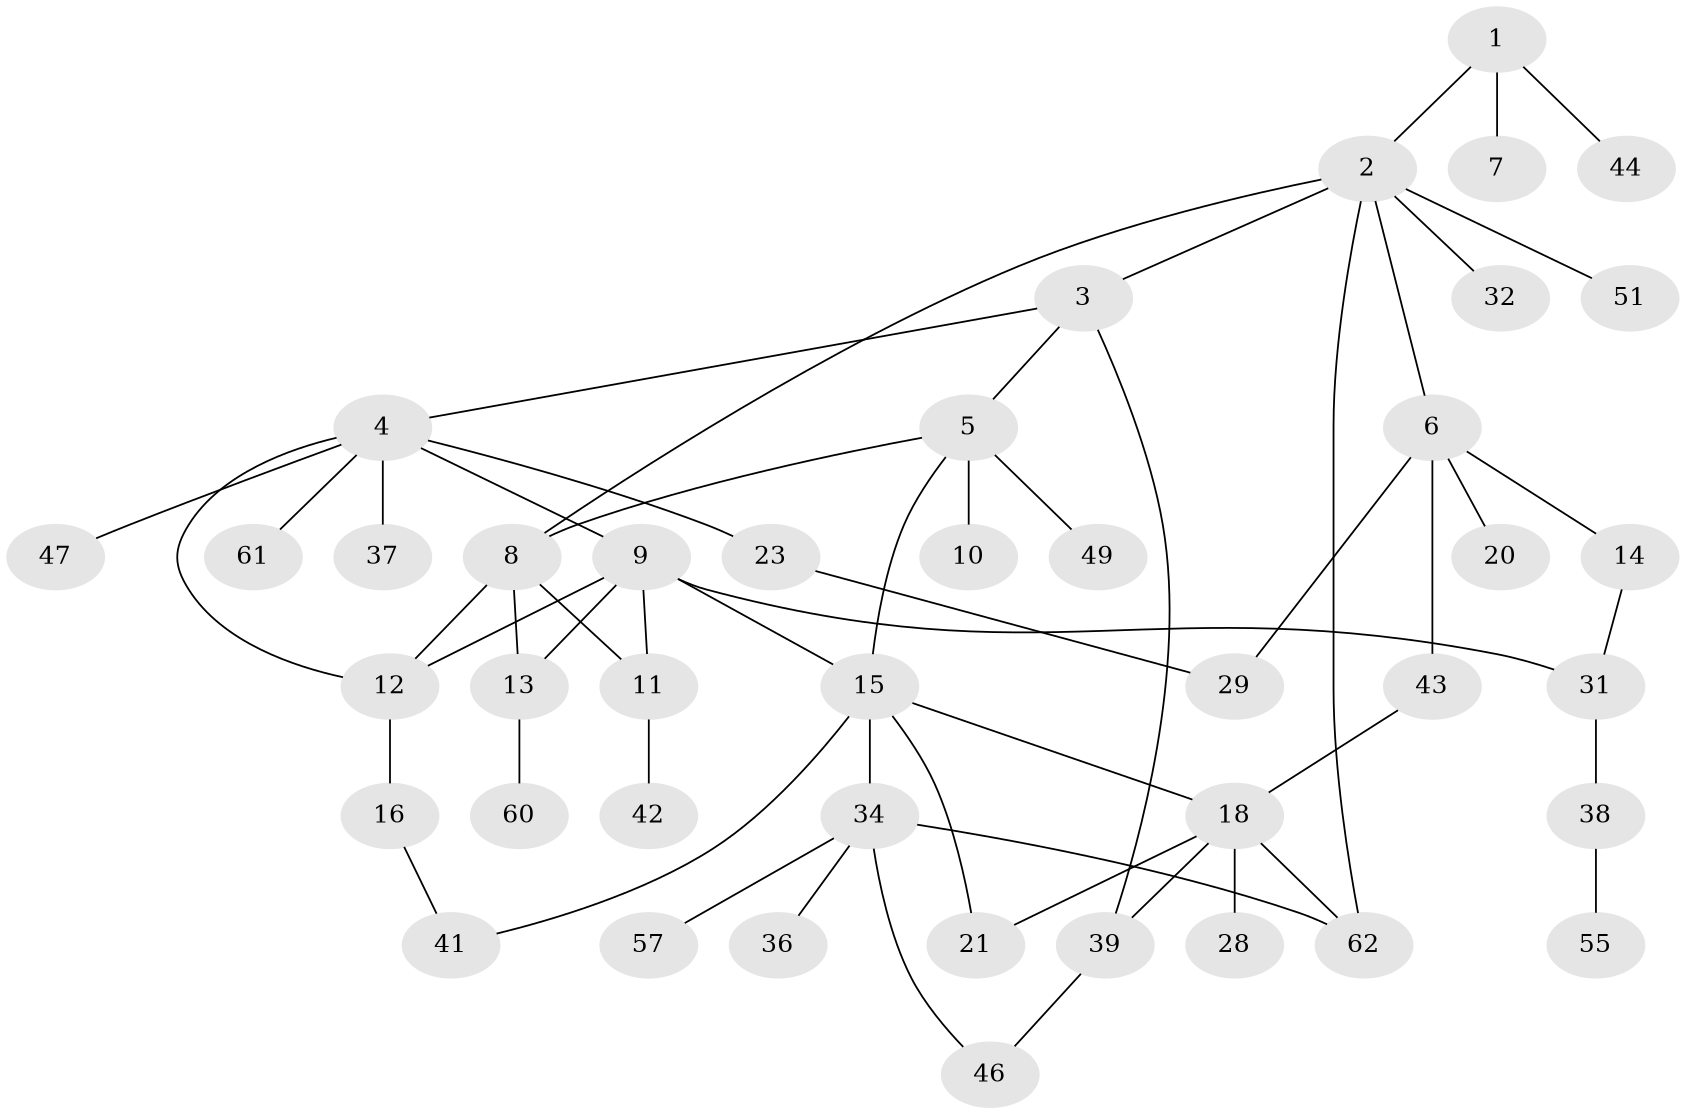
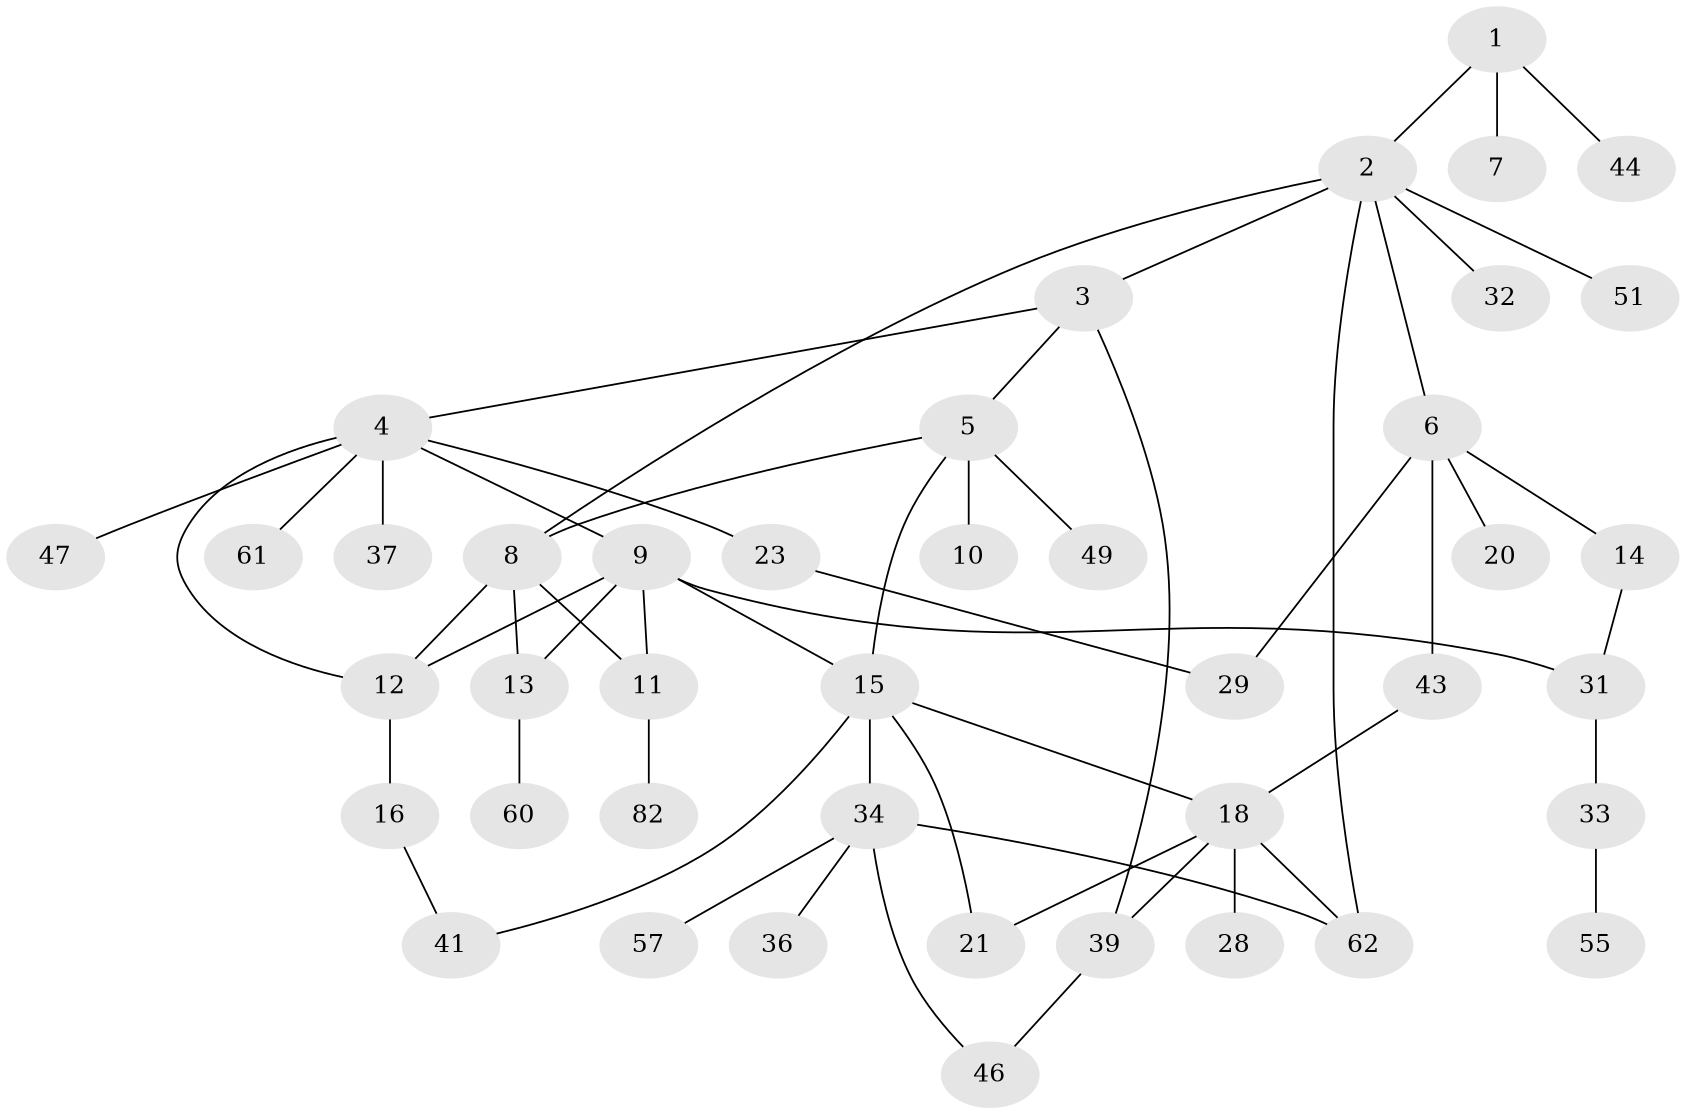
  graph {
    node [color=gray90 style=filled]
    1 [super="+35"]
    2 [super="+30"]
    7 [super="+27"]
    44
    3
    6 [super="+24"]
    8 [super="+50"]
    32 [super="+40"]
    51
    62
    4 [super="+56"]
    5 [super="+11"]
    39 [super="+63"]
    14
    20
    29 [super="+66"]
    43 [super="+54"]
    12 [super="+26"]
    13 [super="+59"]
    n20 [label=11 super="+48"]
    9 [super="+22"]
    23
    37 [super="+58"]
    47
    61
    10
    15 [super="+17"]
    49
    46
    31 [super="+64"]
    16 [super="+38"]
    18 [super="+25"]
    21
    34 [super="+52"]
    41 [super="+53"]
    28
    60
-   42
-   33 [super="+45" label=38]
+   42 [label=82]
+   33 [super="+45"]
    36
    57
    55
    1 -- 2
    1 -- 7
    1 -- 44
    2 -- 3
    2 -- 6
    2 -- 8
    2 -- 32
    2 -- 51
    2 -- 62
    3 -- 4
    3 -- 5
    3 -- 39
    6 -- 14
    6 -- 20
    6 -- 29
    6 -- 43
    8 -- 12
    8 -- 13
    8 -- n20
    4 -- 12
    4 -- 9
    4 -- 23
    4 -- 37
    4 -- 47
    4 -- 61
    5 -- 8
    5 -- 10
    5 -- 15
    5 -- 49
    39 -- 46
    14 -- 31
    43 -- 18
    12 -- 16
    13 -- 60
    n20 -- 42
    9 -- 12
    9 -- 13
    9 -- n20
    9 -- 15
    9 -- 31
    23 -- 29
    15 -- 18
    15 -- 21
    15 -- 34 [weight=2]
    15 -- 41
    31 -- 33
    16 -- 41
    18 -- 62
    18 -- 39
    18 -- 21
    18 -- 28
    34 -- 62
    34 -- 46
    34 -- 36
    34 -- 57
    33 -- 55
  }
